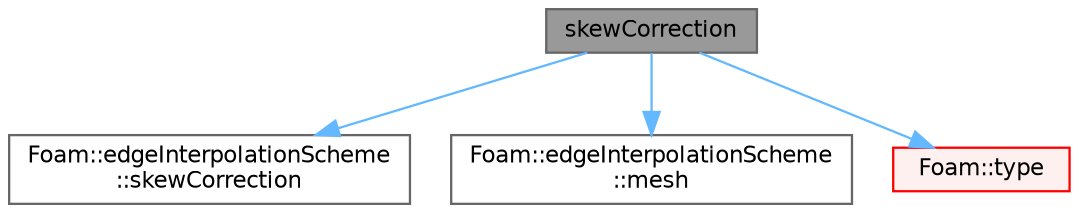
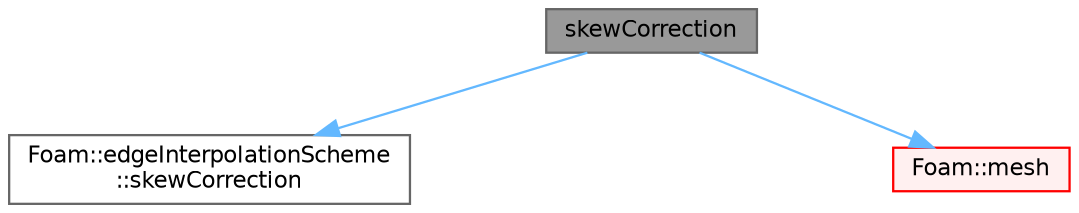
  digraph {
    rankdir=TB
    node [color=grey40 fillcolor=white fontname=Helvetica fontsize=10 shape=box style=filled]
    edge [color=steelblue1 fontname=Helvetica fontsize=10 labelfontname=Helvetica labelfontsize=10 style=solid]
    n1 [color=gray40 fillcolor=grey60 fontcolor=black height=0.2 label=skewCorrection width=0.4]
    n2 [height=0.2 label="Foam::edgeInterpolationScheme\l::skewCorrection" width=0.4]
-   n3 [height=0.2 label="Foam::edgeInterpolationScheme\l::mesh" width=0.4]
-   n4 [color=red fillcolor="#FFF0F0" height=0.2 label="Foam::type" width=0.4]
+   n4 [color=red fillcolor="#FFF0F0" height=0.2 label="Foam::mesh" width=0.4]
    n1 -> n2
-   n1 -> n3
    n1 -> n4
  }
